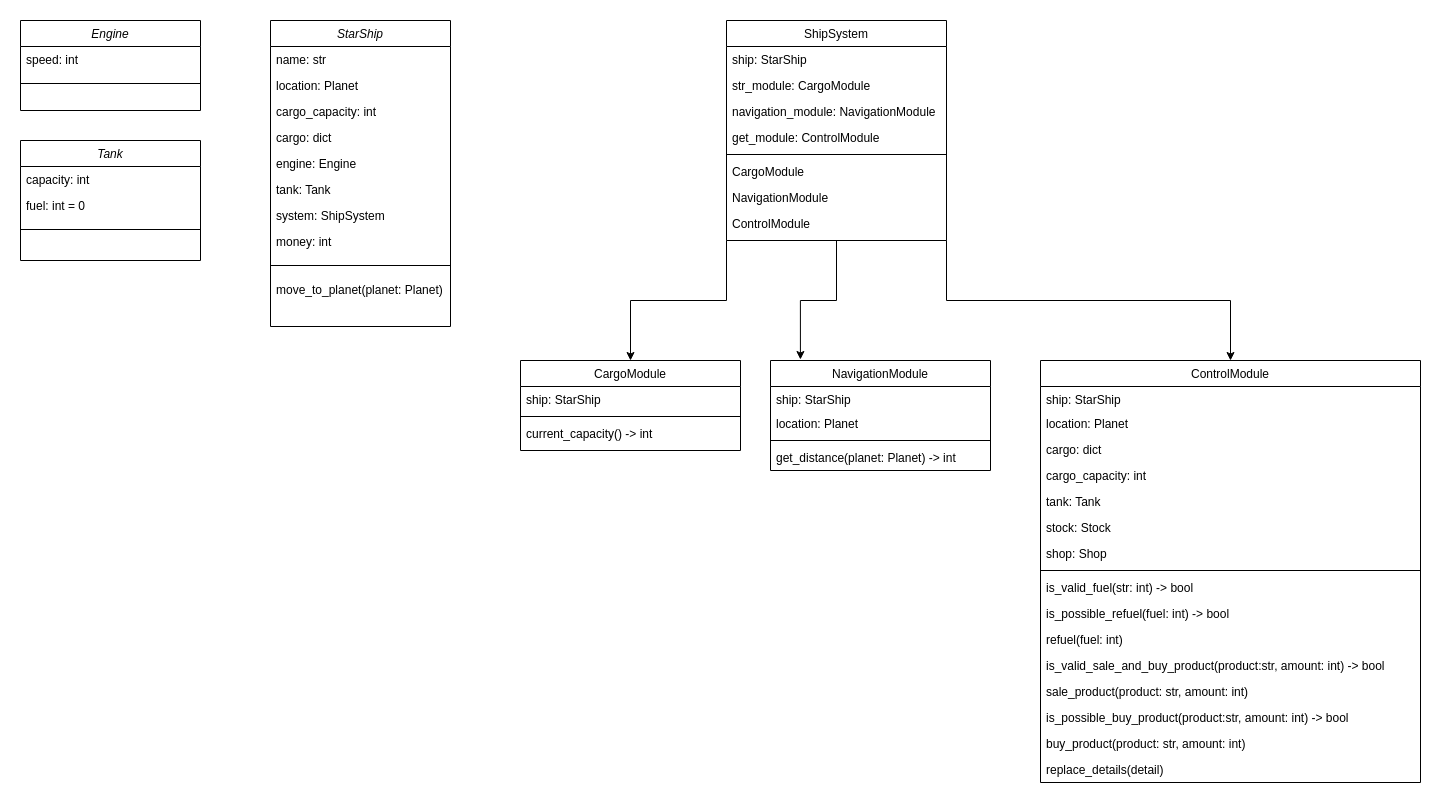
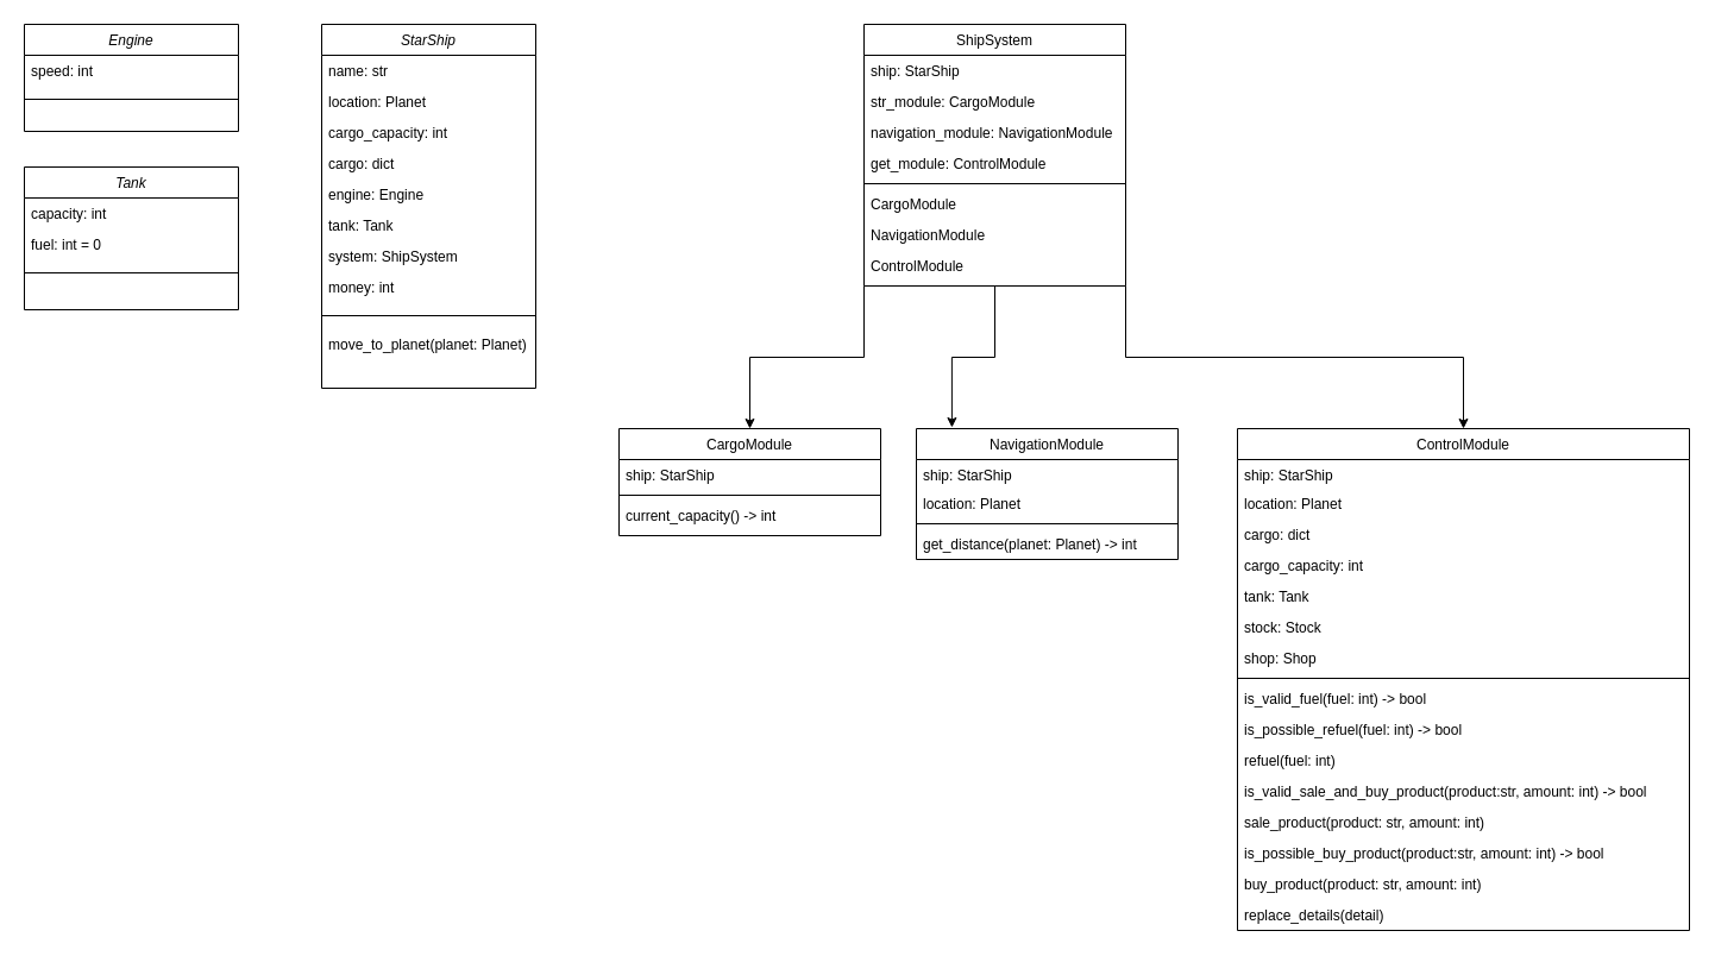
  <mxCell id="0" />
  <mxCell id="1" parent="0" />
  <mxCell id="2" value="StarShip" style="swimlane;fontStyle=2;align=center;verticalAlign=top;childLayout=stackLayout;horizontal=1;startSize=26;horizontalStack=0;resizeParent=1;resizeLast=0;collapsible=1;marginBottom=0;rounded=0;shadow=0;strokeWidth=1;" parent="1" vertex="1"><mxGeometry x="270" y="20" width="180" height="306" as="geometry"><mxRectangle x="220" y="120" width="160" height="26" as="alternateBounds" /></mxGeometry></mxCell>
  <mxCell id="3" value="name: str" style="text;align=left;verticalAlign=top;spacingLeft=4;spacingRight=4;overflow=hidden;rotatable=0;points=[[0,0.5],[1,0.5]];portConstraint=eastwest;" parent="2" vertex="1"><mxGeometry y="26" width="180" height="26" as="geometry" /></mxCell>
  <mxCell id="4" value="location: Planet" style="text;align=left;verticalAlign=top;spacingLeft=4;spacingRight=4;overflow=hidden;rotatable=0;points=[[0,0.5],[1,0.5]];portConstraint=eastwest;rounded=0;shadow=0;html=0;" parent="2" vertex="1"><mxGeometry y="52" width="180" height="26" as="geometry" /></mxCell>
  <mxCell id="5" value="cargo_capacity: int" style="text;align=left;verticalAlign=top;spacingLeft=4;spacingRight=4;overflow=hidden;rotatable=0;points=[[0,0.5],[1,0.5]];portConstraint=eastwest;rounded=0;shadow=0;html=0;" parent="2" vertex="1"><mxGeometry y="78" width="180" height="26" as="geometry" /></mxCell>
  <mxCell id="6" value="cargo: dict" style="text;align=left;verticalAlign=top;spacingLeft=4;spacingRight=4;overflow=hidden;rotatable=0;points=[[0,0.5],[1,0.5]];portConstraint=eastwest;rounded=0;shadow=0;html=0;" parent="2" vertex="1"><mxGeometry y="104" width="180" height="26" as="geometry" /></mxCell>
  <mxCell id="7" value="engine: Engine" style="text;align=left;verticalAlign=top;spacingLeft=4;spacingRight=4;overflow=hidden;rotatable=0;points=[[0,0.5],[1,0.5]];portConstraint=eastwest;rounded=0;shadow=0;html=0;" parent="2" vertex="1"><mxGeometry y="130" width="180" height="26" as="geometry" /></mxCell>
  <mxCell id="8" value="tank: Tank" style="text;align=left;verticalAlign=top;spacingLeft=4;spacingRight=4;overflow=hidden;rotatable=0;points=[[0,0.5],[1,0.5]];portConstraint=eastwest;rounded=0;shadow=0;html=0;" parent="2" vertex="1"><mxGeometry y="156" width="180" height="26" as="geometry" /></mxCell>
  <mxCell id="9" value="system: ShipSystem" style="text;align=left;verticalAlign=top;spacingLeft=4;spacingRight=4;overflow=hidden;rotatable=0;points=[[0,0.5],[1,0.5]];portConstraint=eastwest;rounded=0;shadow=0;html=0;" parent="2" vertex="1"><mxGeometry y="182" width="180" height="26" as="geometry" /></mxCell>
  <mxCell id="10" value="money: int&#10;" style="text;align=left;verticalAlign=top;spacingLeft=4;spacingRight=4;overflow=hidden;rotatable=0;points=[[0,0.5],[1,0.5]];portConstraint=eastwest;rounded=0;shadow=0;html=0;" parent="2" vertex="1"><mxGeometry y="208" width="180" height="26" as="geometry" /></mxCell>
  <mxCell id="11" value="" style="line;html=1;strokeWidth=1;align=left;verticalAlign=middle;spacingTop=-1;spacingLeft=3;spacingRight=3;rotatable=0;labelPosition=right;points=[];portConstraint=eastwest;" parent="2" vertex="1"><mxGeometry y="234" width="180" height="22" as="geometry" /></mxCell>
  <mxCell id="12" value="move_to_planet(planet: Planet)" style="text;align=left;verticalAlign=top;spacingLeft=4;spacingRight=4;overflow=hidden;rotatable=0;points=[[0,0.5],[1,0.5]];portConstraint=eastwest;rounded=0;shadow=0;html=0;" parent="2" vertex="1"><mxGeometry y="256" width="180" height="50" as="geometry" /></mxCell>
  <mxCell id="13" style="edgeStyle=orthogonalEdgeStyle;rounded=0;orthogonalLoop=1;jettySize=auto;html=1;exitX=0.5;exitY=1;exitDx=0;exitDy=0;entryX=0.136;entryY=-0.009;entryDx=0;entryDy=0;entryPerimeter=0;" parent="1" source="16" target="29" edge="1"><mxGeometry relative="1" as="geometry" /></mxCell>
  <mxCell id="14" style="edgeStyle=orthogonalEdgeStyle;rounded=0;orthogonalLoop=1;jettySize=auto;html=1;exitX=0;exitY=1;exitDx=0;exitDy=0;entryX=0.5;entryY=0;entryDx=0;entryDy=0;" parent="1" source="16" target="25" edge="1"><mxGeometry relative="1" as="geometry" /></mxCell>
  <mxCell id="15" style="edgeStyle=orthogonalEdgeStyle;rounded=0;orthogonalLoop=1;jettySize=auto;html=1;exitX=1;exitY=1;exitDx=0;exitDy=0;entryX=0.5;entryY=0;entryDx=0;entryDy=0;" parent="1" source="16" target="34" edge="1"><mxGeometry relative="1" as="geometry" /></mxCell>
  <mxCell id="16" value="ShipSystem" style="swimlane;fontStyle=0;align=center;verticalAlign=top;childLayout=stackLayout;horizontal=1;startSize=26;horizontalStack=0;resizeParent=1;resizeLast=0;collapsible=1;marginBottom=0;rounded=0;shadow=0;strokeWidth=1;" parent="1" vertex="1"><mxGeometry x="726" y="20" width="220" height="220" as="geometry"><mxRectangle x="550" y="140" width="160" height="26" as="alternateBounds" /></mxGeometry></mxCell>
  <mxCell id="17" value="ship: StarShip" style="text;align=left;verticalAlign=top;spacingLeft=4;spacingRight=4;overflow=hidden;rotatable=0;points=[[0,0.5],[1,0.5]];portConstraint=eastwest;" parent="16" vertex="1"><mxGeometry y="26" width="220" height="26" as="geometry" /></mxCell>
  <mxCell id="18" value="str_module: CargoModule" style="text;align=left;verticalAlign=top;spacingLeft=4;spacingRight=4;overflow=hidden;rotatable=0;points=[[0,0.5],[1,0.5]];portConstraint=eastwest;rounded=0;shadow=0;html=0;" parent="16" vertex="1"><mxGeometry y="52" width="220" height="26" as="geometry" /></mxCell>
  <mxCell id="19" value="navigation_module: NavigationModule" style="text;align=left;verticalAlign=top;spacingLeft=4;spacingRight=4;overflow=hidden;rotatable=0;points=[[0,0.5],[1,0.5]];portConstraint=eastwest;rounded=0;shadow=0;html=0;" parent="16" vertex="1"><mxGeometry y="78" width="220" height="26" as="geometry" /></mxCell>
  <mxCell id="20" value="get_module: ControlModule" style="text;align=left;verticalAlign=top;spacingLeft=4;spacingRight=4;overflow=hidden;rotatable=0;points=[[0,0.5],[1,0.5]];portConstraint=eastwest;rounded=0;shadow=0;html=0;" parent="16" vertex="1"><mxGeometry y="104" width="220" height="26" as="geometry" /></mxCell>
  <mxCell id="21" value="" style="line;html=1;strokeWidth=1;align=left;verticalAlign=middle;spacingTop=-1;spacingLeft=3;spacingRight=3;rotatable=0;labelPosition=right;points=[];portConstraint=eastwest;" parent="16" vertex="1"><mxGeometry y="130" width="220" height="8" as="geometry" /></mxCell>
  <mxCell id="22" value="CargoModule" style="text;align=left;verticalAlign=top;spacingLeft=4;spacingRight=4;overflow=hidden;rotatable=0;points=[[0,0.5],[1,0.5]];portConstraint=eastwest;" parent="16" vertex="1"><mxGeometry y="138" width="220" height="26" as="geometry" /></mxCell>
  <mxCell id="23" value="NavigationModule&#10;" style="text;align=left;verticalAlign=top;spacingLeft=4;spacingRight=4;overflow=hidden;rotatable=0;points=[[0,0.5],[1,0.5]];portConstraint=eastwest;" parent="16" vertex="1"><mxGeometry y="164" width="220" height="26" as="geometry" /></mxCell>
  <mxCell id="24" value="ControlModule" style="text;align=left;verticalAlign=top;spacingLeft=4;spacingRight=4;overflow=hidden;rotatable=0;points=[[0,0.5],[1,0.5]];portConstraint=eastwest;" parent="16" vertex="1"><mxGeometry y="190" width="220" height="26" as="geometry" /></mxCell>
  <mxCell id="25" value="CargoModule" style="swimlane;fontStyle=0;align=center;verticalAlign=top;childLayout=stackLayout;horizontal=1;startSize=26;horizontalStack=0;resizeParent=1;resizeLast=0;collapsible=1;marginBottom=0;rounded=0;shadow=0;strokeWidth=1;" parent="1" vertex="1"><mxGeometry x="520" y="360" width="220" height="90" as="geometry"><mxRectangle x="550" y="140" width="160" height="26" as="alternateBounds" /></mxGeometry></mxCell>
  <mxCell id="26" value="ship: StarShip" style="text;align=left;verticalAlign=top;spacingLeft=4;spacingRight=4;overflow=hidden;rotatable=0;points=[[0,0.5],[1,0.5]];portConstraint=eastwest;" parent="25" vertex="1"><mxGeometry y="26" width="220" height="26" as="geometry" /></mxCell>
  <mxCell id="27" value="" style="line;html=1;strokeWidth=1;align=left;verticalAlign=middle;spacingTop=-1;spacingLeft=3;spacingRight=3;rotatable=0;labelPosition=right;points=[];portConstraint=eastwest;" parent="25" vertex="1"><mxGeometry y="52" width="220" height="8" as="geometry" /></mxCell>
  <mxCell id="28" value="current_capacity() -&gt; int" style="text;align=left;verticalAlign=top;spacingLeft=4;spacingRight=4;overflow=hidden;rotatable=0;points=[[0,0.5],[1,0.5]];portConstraint=eastwest;" parent="25" vertex="1"><mxGeometry y="60" width="220" height="26" as="geometry" /></mxCell>
  <mxCell id="29" value="NavigationModule" style="swimlane;fontStyle=0;align=center;verticalAlign=top;childLayout=stackLayout;horizontal=1;startSize=26;horizontalStack=0;resizeParent=1;resizeLast=0;collapsible=1;marginBottom=0;rounded=0;shadow=0;strokeWidth=1;" parent="1" vertex="1"><mxGeometry x="770" y="360" width="220" height="110" as="geometry"><mxRectangle x="550" y="140" width="160" height="26" as="alternateBounds" /></mxGeometry></mxCell>
  <mxCell id="30" value="ship: StarShip" style="text;align=left;verticalAlign=top;spacingLeft=4;spacingRight=4;overflow=hidden;rotatable=0;points=[[0,0.5],[1,0.5]];portConstraint=eastwest;" parent="29" vertex="1"><mxGeometry y="26" width="220" height="24" as="geometry" /></mxCell>
  <mxCell id="31" value="location: Planet" style="text;align=left;verticalAlign=top;spacingLeft=4;spacingRight=4;overflow=hidden;rotatable=0;points=[[0,0.5],[1,0.5]];portConstraint=eastwest;" parent="29" vertex="1"><mxGeometry y="50" width="220" height="26" as="geometry" /></mxCell>
  <mxCell id="32" value="" style="line;html=1;strokeWidth=1;align=left;verticalAlign=middle;spacingTop=-1;spacingLeft=3;spacingRight=3;rotatable=0;labelPosition=right;points=[];portConstraint=eastwest;" parent="29" vertex="1"><mxGeometry y="76" width="220" height="8" as="geometry" /></mxCell>
  <mxCell id="33" value="get_distance(planet: Planet) -&gt; int" style="text;align=left;verticalAlign=top;spacingLeft=4;spacingRight=4;overflow=hidden;rotatable=0;points=[[0,0.5],[1,0.5]];portConstraint=eastwest;" parent="29" vertex="1"><mxGeometry y="84" width="220" height="26" as="geometry" /></mxCell>
  <mxCell id="34" value="ControlModule" style="swimlane;fontStyle=0;align=center;verticalAlign=top;childLayout=stackLayout;horizontal=1;startSize=26;horizontalStack=0;resizeParent=1;resizeLast=0;collapsible=1;marginBottom=0;rounded=0;shadow=0;strokeWidth=1;" parent="1" vertex="1"><mxGeometry x="1040" y="360" width="380" height="422" as="geometry"><mxRectangle x="550" y="140" width="160" height="26" as="alternateBounds" /></mxGeometry></mxCell>
  <mxCell id="35" value="ship: StarShip" style="text;align=left;verticalAlign=top;spacingLeft=4;spacingRight=4;overflow=hidden;rotatable=0;points=[[0,0.5],[1,0.5]];portConstraint=eastwest;" parent="34" vertex="1"><mxGeometry y="26" width="380" height="24" as="geometry" /></mxCell>
  <mxCell id="36" value="location: Planet" style="text;align=left;verticalAlign=top;spacingLeft=4;spacingRight=4;overflow=hidden;rotatable=0;points=[[0,0.5],[1,0.5]];portConstraint=eastwest;" parent="34" vertex="1"><mxGeometry y="50" width="380" height="26" as="geometry" /></mxCell>
  <mxCell id="37" value="cargo: dict" style="text;align=left;verticalAlign=top;spacingLeft=4;spacingRight=4;overflow=hidden;rotatable=0;points=[[0,0.5],[1,0.5]];portConstraint=eastwest;" vertex="1" parent="34"><mxGeometry y="76" width="380" height="26" as="geometry" /></mxCell>
  <mxCell id="38" value="cargo_capacity: int " style="text;align=left;verticalAlign=top;spacingLeft=4;spacingRight=4;overflow=hidden;rotatable=0;points=[[0,0.5],[1,0.5]];portConstraint=eastwest;" vertex="1" parent="34"><mxGeometry y="102" width="380" height="26" as="geometry" /></mxCell>
  <mxCell id="39" value="tank: Tank" style="text;align=left;verticalAlign=top;spacingLeft=4;spacingRight=4;overflow=hidden;rotatable=0;points=[[0,0.5],[1,0.5]];portConstraint=eastwest;" vertex="1" parent="34"><mxGeometry y="128" width="380" height="26" as="geometry" /></mxCell>
  <mxCell id="40" value="stock: Stock" style="text;align=left;verticalAlign=top;spacingLeft=4;spacingRight=4;overflow=hidden;rotatable=0;points=[[0,0.5],[1,0.5]];portConstraint=eastwest;" vertex="1" parent="34"><mxGeometry y="154" width="380" height="26" as="geometry" /></mxCell>
  <mxCell id="41" value="shop: Shop&#10;" style="text;align=left;verticalAlign=top;spacingLeft=4;spacingRight=4;overflow=hidden;rotatable=0;points=[[0,0.5],[1,0.5]];portConstraint=eastwest;" vertex="1" parent="34"><mxGeometry y="180" width="380" height="26" as="geometry" /></mxCell>
  <mxCell id="42" value="" style="line;html=1;strokeWidth=1;align=left;verticalAlign=middle;spacingTop=-1;spacingLeft=3;spacingRight=3;rotatable=0;labelPosition=right;points=[];portConstraint=eastwest;" parent="34" vertex="1"><mxGeometry y="206" width="380" height="8" as="geometry" /></mxCell>
- <mxCell id="43" value="is_valid_fuel(str: int) -&gt; bool" style="text;align=left;verticalAlign=top;spacingLeft=4;spacingRight=4;overflow=hidden;rotatable=0;points=[[0,0.5],[1,0.5]];portConstraint=eastwest;" parent="34" vertex="1"><mxGeometry y="214" width="380" height="26" as="geometry" /></mxCell>
+ <mxCell id="43" value="is_valid_fuel(fuel: int) -&gt; bool" style="text;align=left;verticalAlign=top;spacingLeft=4;spacingRight=4;overflow=hidden;rotatable=0;points=[[0,0.5],[1,0.5]];portConstraint=eastwest;" parent="34" vertex="1"><mxGeometry y="214" width="380" height="26" as="geometry" /></mxCell>
  <mxCell id="44" value="is_possible_refuel(fuel: int) -&gt; bool" style="text;align=left;verticalAlign=top;spacingLeft=4;spacingRight=4;overflow=hidden;rotatable=0;points=[[0,0.5],[1,0.5]];portConstraint=eastwest;" parent="34" vertex="1"><mxGeometry y="240" width="380" height="26" as="geometry" /></mxCell>
  <mxCell id="45" value="refuel(fuel: int)&#10;" style="text;align=left;verticalAlign=top;spacingLeft=4;spacingRight=4;overflow=hidden;rotatable=0;points=[[0,0.5],[1,0.5]];portConstraint=eastwest;" parent="34" vertex="1"><mxGeometry y="266" width="380" height="26" as="geometry" /></mxCell>
  <mxCell id="46" value="is_valid_sale_and_buy_product(product:str, amount: int) -&gt; bool" style="text;align=left;verticalAlign=top;spacingLeft=4;spacingRight=4;overflow=hidden;rotatable=0;points=[[0,0.5],[1,0.5]];portConstraint=eastwest;" parent="34" vertex="1"><mxGeometry y="292" width="380" height="26" as="geometry" /></mxCell>
  <mxCell id="47" value="sale_product(product: str, amount: int)" style="text;align=left;verticalAlign=top;spacingLeft=4;spacingRight=4;overflow=hidden;rotatable=0;points=[[0,0.5],[1,0.5]];portConstraint=eastwest;" parent="34" vertex="1"><mxGeometry y="318" width="380" height="26" as="geometry" /></mxCell>
  <mxCell id="48" value="is_possible_buy_product(product:str, amount: int) -&gt; bool" style="text;align=left;verticalAlign=top;spacingLeft=4;spacingRight=4;overflow=hidden;rotatable=0;points=[[0,0.5],[1,0.5]];portConstraint=eastwest;" vertex="1" parent="34"><mxGeometry y="344" width="380" height="26" as="geometry" /></mxCell>
  <mxCell id="49" value="buy_product(product: str, amount: int)" style="text;align=left;verticalAlign=top;spacingLeft=4;spacingRight=4;overflow=hidden;rotatable=0;points=[[0,0.5],[1,0.5]];portConstraint=eastwest;" parent="34" vertex="1"><mxGeometry y="370" width="380" height="26" as="geometry" /></mxCell>
  <mxCell id="50" value="replace_details(detail) " style="text;align=left;verticalAlign=top;spacingLeft=4;spacingRight=4;overflow=hidden;rotatable=0;points=[[0,0.5],[1,0.5]];portConstraint=eastwest;" parent="34" vertex="1"><mxGeometry y="396" width="380" height="26" as="geometry" /></mxCell>
  <mxCell id="51" value="Engine" style="swimlane;fontStyle=2;align=center;verticalAlign=top;childLayout=stackLayout;horizontal=1;startSize=26;horizontalStack=0;resizeParent=1;resizeLast=0;collapsible=1;marginBottom=0;rounded=0;shadow=0;strokeWidth=1;" parent="1" vertex="1"><mxGeometry x="20" y="20" width="180" height="90" as="geometry"><mxRectangle x="220" y="120" width="160" height="26" as="alternateBounds" /></mxGeometry></mxCell>
  <mxCell id="52" value="speed: int" style="text;align=left;verticalAlign=top;spacingLeft=4;spacingRight=4;overflow=hidden;rotatable=0;points=[[0,0.5],[1,0.5]];portConstraint=eastwest;" parent="51" vertex="1"><mxGeometry y="26" width="180" height="26" as="geometry" /></mxCell>
  <mxCell id="53" value="" style="line;html=1;strokeWidth=1;align=left;verticalAlign=middle;spacingTop=-1;spacingLeft=3;spacingRight=3;rotatable=0;labelPosition=right;points=[];portConstraint=eastwest;" parent="51" vertex="1"><mxGeometry y="52" width="180" height="22" as="geometry" /></mxCell>
  <mxCell id="54" value="Tank" style="swimlane;fontStyle=2;align=center;verticalAlign=top;childLayout=stackLayout;horizontal=1;startSize=26;horizontalStack=0;resizeParent=1;resizeLast=0;collapsible=1;marginBottom=0;rounded=0;shadow=0;strokeWidth=1;" parent="1" vertex="1"><mxGeometry x="20" y="140" width="180" height="120" as="geometry"><mxRectangle x="220" y="120" width="160" height="26" as="alternateBounds" /></mxGeometry></mxCell>
  <mxCell id="55" value="capacity: int" style="text;align=left;verticalAlign=top;spacingLeft=4;spacingRight=4;overflow=hidden;rotatable=0;points=[[0,0.5],[1,0.5]];portConstraint=eastwest;" parent="54" vertex="1"><mxGeometry y="26" width="180" height="26" as="geometry" /></mxCell>
  <mxCell id="56" value="fuel: int = 0" style="text;align=left;verticalAlign=top;spacingLeft=4;spacingRight=4;overflow=hidden;rotatable=0;points=[[0,0.5],[1,0.5]];portConstraint=eastwest;" parent="54" vertex="1"><mxGeometry y="52" width="180" height="26" as="geometry" /></mxCell>
  <mxCell id="57" value="" style="line;html=1;strokeWidth=1;align=left;verticalAlign=middle;spacingTop=-1;spacingLeft=3;spacingRight=3;rotatable=0;labelPosition=right;points=[];portConstraint=eastwest;" parent="54" vertex="1"><mxGeometry y="78" width="180" height="22" as="geometry" /></mxCell>
